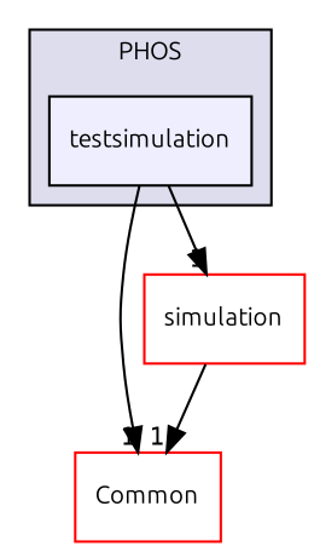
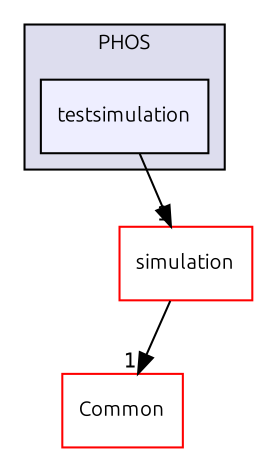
  digraph {
    compound=true
    fontname=Ubuntu
    node [fontname=Ubuntu fontsize=10 shape=box color=red]
    edge [fontname=Ubuntu headlabel=1 labeldistance=1.5 labelfontname=Helvetica labelfontsize=10]
    n1 [fillcolor="#eeeeff" label=testsimulation pencolor=black style=filled color=""]
    n2 [label=Common]
    n3 [label=simulation]
    subgraph cluster_1 {
      bgcolor="#ddddee"
      fontsize=10
      label=PHOS
      pencolor=black
      n1
    }
-   n1 -> n2
    n1 -> n3
    n3 -> n2
  }
